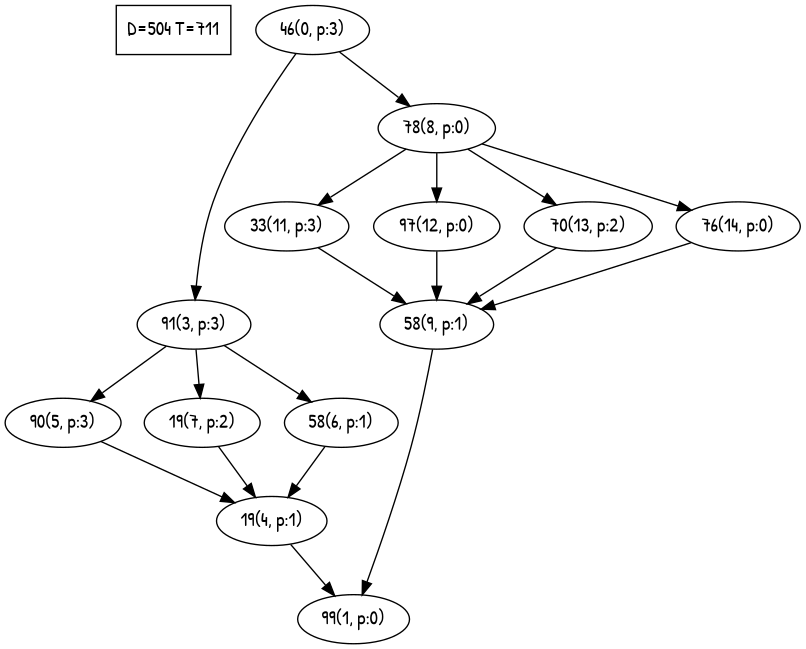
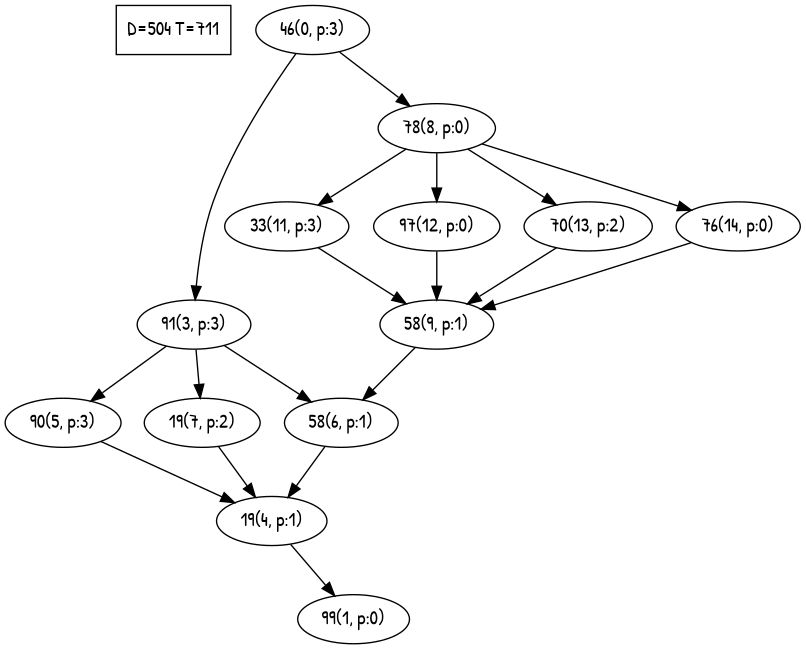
  digraph {
    fontname="Patrick Hand"
    node [fontname="Patrick Hand"]
    edge [fontname="Patrick Hand"]
    n1 [label="D=504 T=711" shape=box]
    n2 [label="46(0, p:3)"]
    n3 [label="91(3, p:3)"]
    n4 [label="78(8, p:0)"]
    n5 [label="90(5, p:3)"]
    n6 [label="58(6, p:1)"]
    n7 [label="19(7, p:2)"]
    n8 [label="33(11, p:3)"]
    n9 [label="97(12, p:0)"]
    n10 [label="70(13, p:2)"]
    n11 [label="76(14, p:0)"]
    n12 [label="99(1, p:0)"]
    n13 [label="19(4, p:1)"]
    n14 [label="58(9, p:1)"]
    n2 -> n3
    n2 -> n4
    n3 -> n5
    n3 -> n6
    n3 -> n7
    n4 -> n8
    n4 -> n9
    n4 -> n10
    n4 -> n11
    n5 -> n13
    n6 -> n13
    n7 -> n13
    n8 -> n14
    n9 -> n14
    n10 -> n14
    n11 -> n14
    n13 -> n12
-   n14 -> n12
+   n14 -> n6
  }
